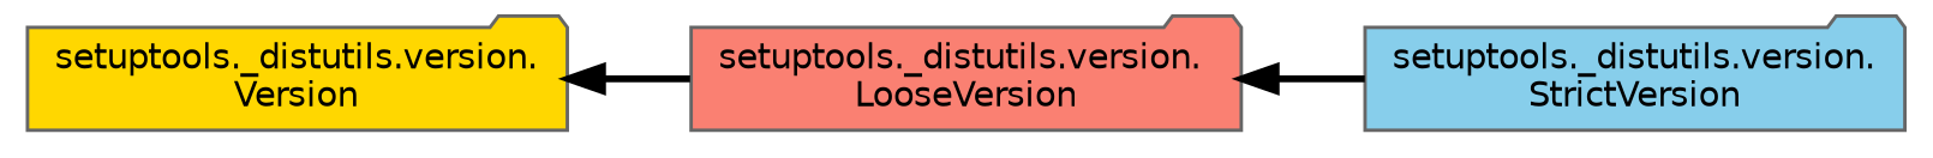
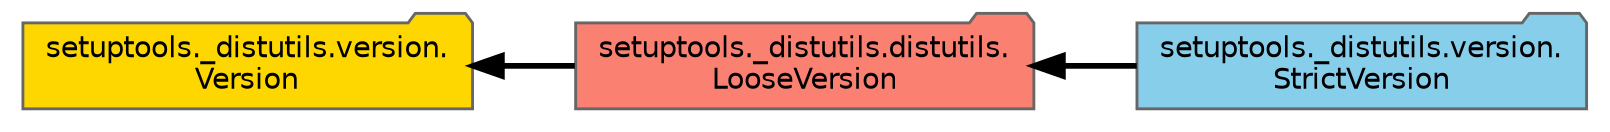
  digraph {
    rankdir=LR
    node [color=grey40 fontname=Helvetica fontsize=10 shape=folder style=filled]
    edge [color=black dir=back fontname=Helvetica fontsize=10 labelfontname=Helvetica labelfontsize=10 style=bold]
    n1 [fillcolor=gold height=0.2 label="setuptools._distutils.version.\lVersion" width=0.4]
-   n2 [fillcolor=salmon height=0.2 label="setuptools._distutils.version.\lLooseVersion" width=0.4]
+   n2 [fillcolor=salmon height=0.2 label="setuptools._distutils.distutils.\lLooseVersion" width=0.4]
    n3 [fillcolor=skyblue height=0.2 label="setuptools._distutils.version.\lStrictVersion" width=0.4]
    n1 -> n2
    n2 -> n3
  }
